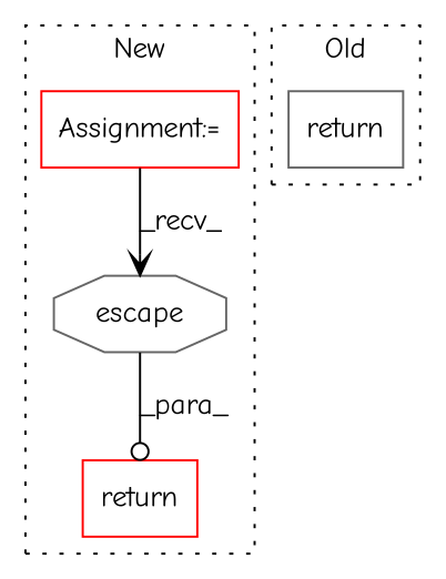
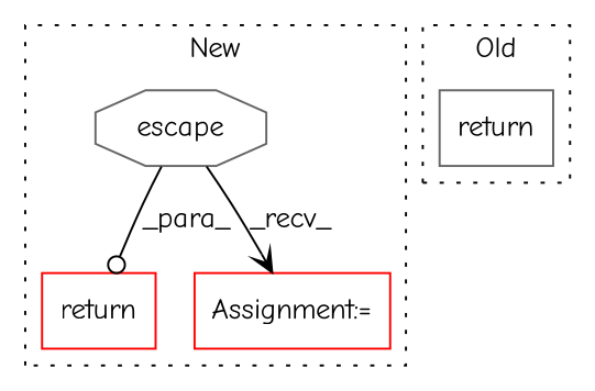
  digraph {
    fontname="Comic Neue"
    node [a=41 l=7 shape=box color=gray40 fontname="Comic Neue"]
    edge [fontname="Comic Neue"]
    n1 [a=32 l="7,1" label=escape s="12376,12391" shape=octagon]
    n2 [label=return s=12451 color=red]
    n3 [a=7 l=3 label="Assignment:=" s=11776 color=red]
    n4 [label=return s=11288]
    subgraph cluster_1 {
      label=New
      style=dotted
      n1
      n2
      n3
    }
    subgraph cluster_2 {
      label=Old
      style=dotted
      n4
    }
    n1 -> n2 [label=_para_ arrowhead=odot]
-   n3 -> n1 [label=_recv_ arrowhead=vee]
+   n1 -> n3 [label=_recv_ arrowhead=vee]
  }
